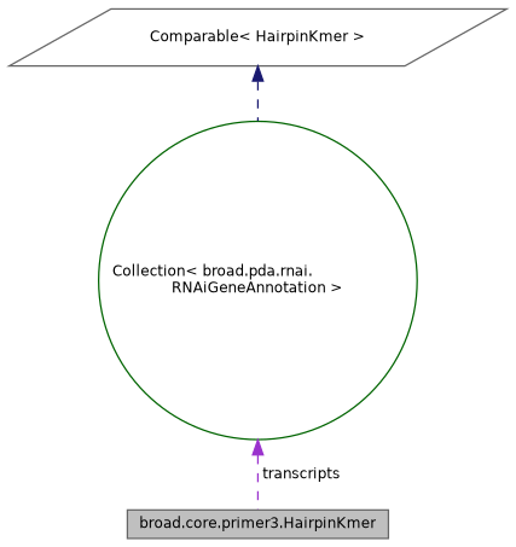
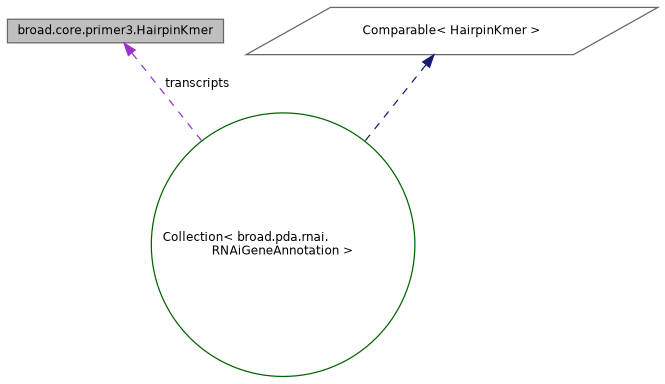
  digraph {
    node [color=gray40 fillcolor=white fontname=Helvetica fontsize=10 style=filled]
    edge [dir=back fontname=Helvetica fontsize=10 labelfontname=Helvetica labelfontsize=10 style=dashed]
    n1 [fillcolor=grey75 fontcolor=black height=0.2 label="broad.core.primer3.HairpinKmer" shape=box width=0.4]
    n2 [height=0.2 label="Comparable\< HairpinKmer \>" shape=parallelogram width=0.4]
    n3 [color=darkgreen height=0.2 label="Collection\< broad.pda.rnai.\lRNAiGeneAnnotation \>" shape=circle width=0.4]
    n2 -> n3 [color=midnightblue]
-   n3 -> n1 [color=darkorchid3 label=" transcripts"]
+   n1 -> n3 [color=darkorchid3 label=" transcripts"]
  }
